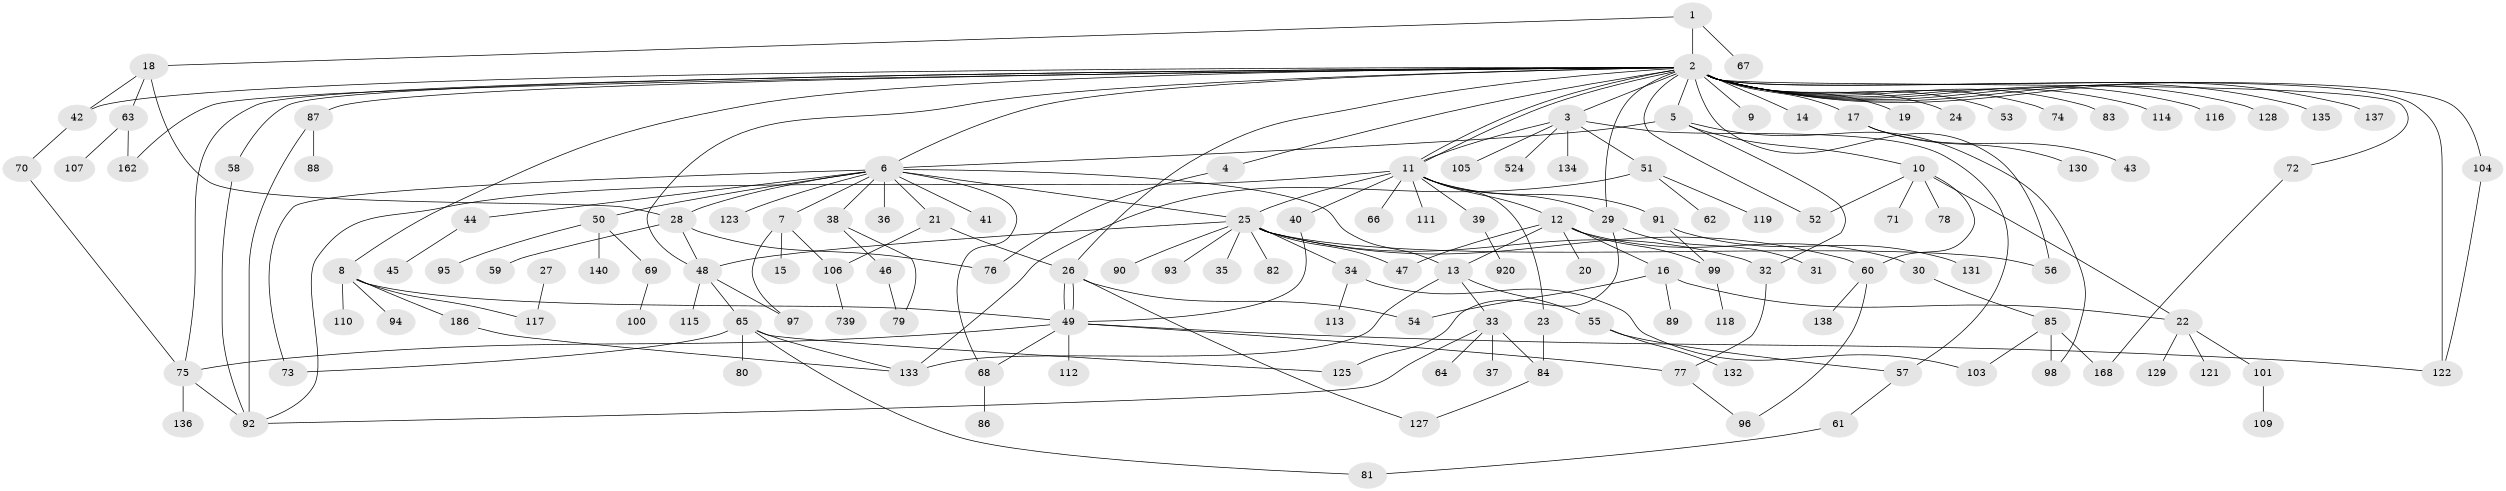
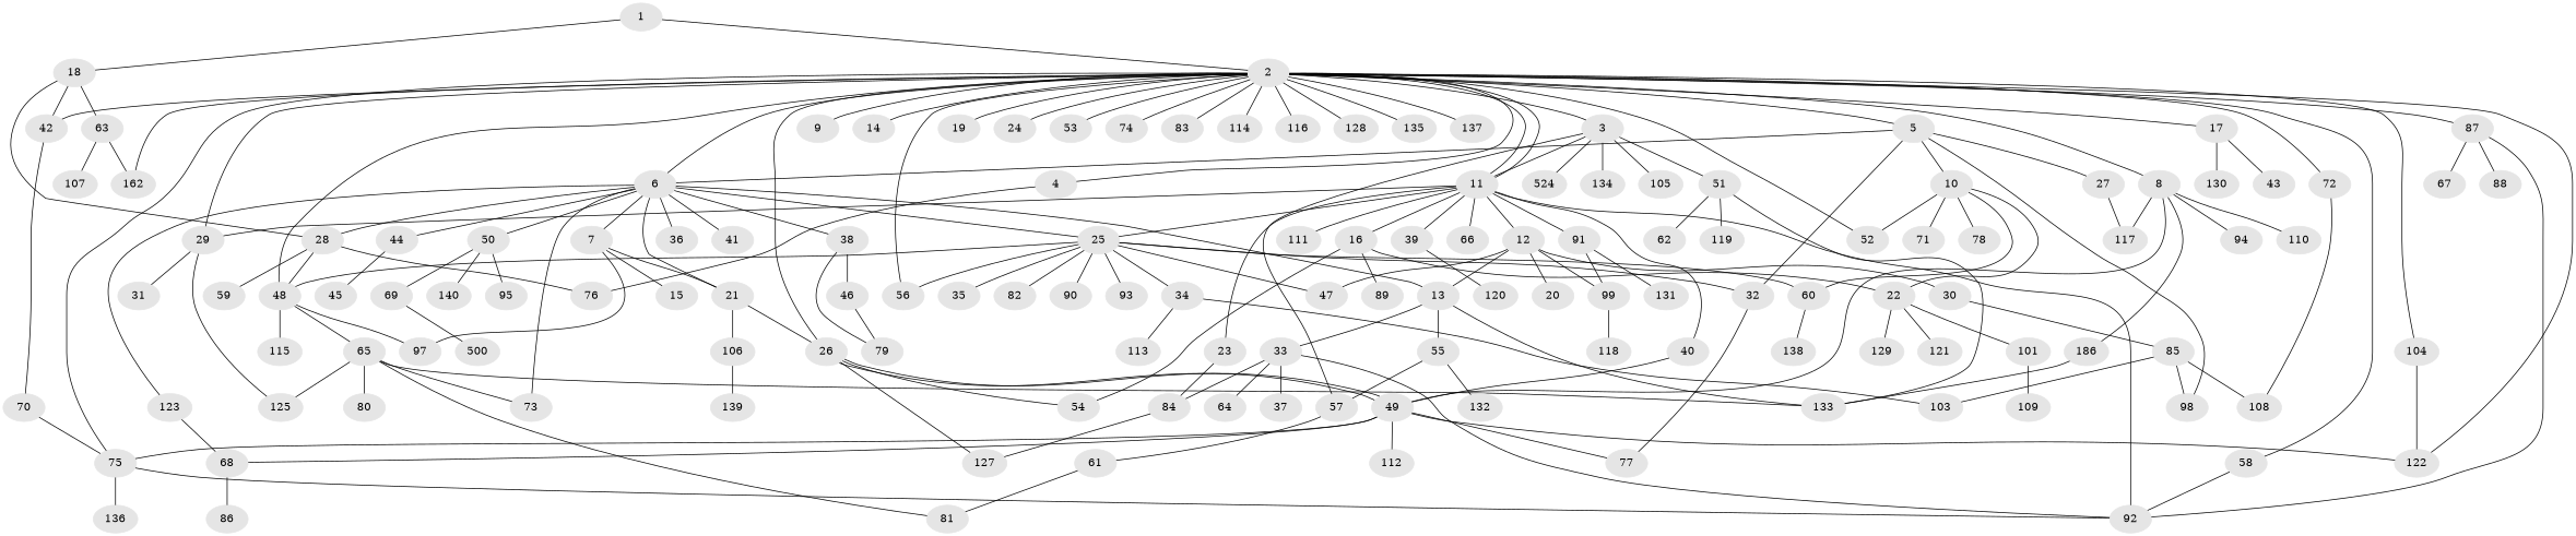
  graph {
    node [color=gray90 style=filled]
    1
    2
    18
    67
    3
    4
    5
    6
    8
    9
    11
    14
    17
    19
    24
    26
    29
    42
    48
    52
    53
    56
    58
    72
    74
    75
    83
    87
    n29 [label=162]
    104
    114
    116
    122
    128
    135
    137
    28
    63
    51
    57
    105
    n42 [label=524]
    134
    76
    10
    27
    32
    98
    7
    13
    21
    25
    36
    38
    41
    44
    50
    68
    73
    123
    49
    94
    110
    117
    n65 [label=186]
    12
    16
    23
    39
    40
    66
    91
    92
    111
    43
    130
    54
    127
    31
    125
    70
    97
    65
    115
-   108 [label=168]
+   108
    136
    88
    133
    62
    119
    61
    22
    60
    71
    78
    77
    15
    33
    55
    106
    47
    34
    35
    82
    90
    93
    59
    46
    79
    45
    69
    95
    140
    86
    112
    101
    121
    129
-   96
    138
    20
    30
    99
    89
    84
-   120 [label=920]
+   120
    131
    85
    118
    37
    64
    132
    107
-   139 [label=739]
+   139
    109
    103
    113
    81
    80
-   100
+   100 [label=500]
    1 -- 2
    1 -- 18
-   1 -- 67
+   87 -- 67
    2 -- 3
    2 -- 4
    2 -- 5
    2 -- 6
    2 -- 8
    2 -- 9
    2 -- 11
    2 -- 11
    2 -- 14
    2 -- 17
    2 -- 19
    2 -- 24
    2 -- 26
    2 -- 29
    2 -- 42
    2 -- 48
    2 -- 52
    2 -- 53
    2 -- 56
    2 -- 58
    2 -- 72
    2 -- 74
    2 -- 75
    2 -- 83
    2 -- 87
    2 -- n29
    2 -- 104
    2 -- 114
    2 -- 116
    2 -- 122
    2 -- 128
    2 -- 135
    2 -- 137
    18 -- 42
    18 -- 28
    18 -- 63
    3 -- 11
    3 -- 51
    3 -- 57
    3 -- 105
    3 -- n42
    3 -- 134
    4 -- 76
    5 -- 6
    5 -- 10
+   5 -- 27
    5 -- 32
    5 -- 98
    6 -- 28
    6 -- 7
    6 -- 13
    6 -- 21
    6 -- 25
    6 -- 36
    6 -- 38
    6 -- 41
    6 -- 44
    6 -- 50
-   6 -- 68
+   123 -- 68
    6 -- 73
    6 -- 123
    8 -- 49
    8 -- 94
    8 -- 110
    8 -- 117
    8 -- n65
    11 -- 29
    11 -- 25
    11 -- 12
-   12 -- 16
+   11 -- 16
    11 -- 23
    11 -- 39
    11 -- 40
    11 -- 66
    11 -- 91
    11 -- 92
    11 -- 111
    17 -- 43
    17 -- 130
    26 -- 49
    26 -- 49
    26 -- 54
    26 -- 127
    29 -- 31
    29 -- 125
    42 -- 70
    48 -- 97
    48 -- 65
    48 -- 115
    58 -- 92
    72 -- 108
    75 -- 92
    75 -- 136
    87 -- 92
    87 -- 88
    104 -- 122
    28 -- 48
    28 -- 76
    28 -- 59
    63 -- n29
    63 -- 107
    51 -- 133
    51 -- 62
    51 -- 119
    57 -- 61
    10 -- 52
    10 -- 22
    10 -- 60
    10 -- 71
    10 -- 78
    27 -- 117
    32 -- 77
-   7 -- 106
+   7 -- 21
    7 -- 97
    7 -- 15
    13 -- 133
    13 -- 33
    13 -- 55
    21 -- 26
    21 -- 106
    25 -- 48
    25 -- 56
    25 -- 32
    25 -- 60
    25 -- 47
    25 -- 34
    25 -- 35
    25 -- 82
    25 -- 90
    25 -- 93
    38 -- 46
    38 -- 79
    44 -- 45
    50 -- 69
    50 -- 95
    50 -- 140
    68 -- 86
    49 -- 75
    49 -- 122
    49 -- 68
    49 -- 77
    49 -- 112
    n65 -- 133
    12 -- 13
    12 -- 47
    12 -- 20
    12 -- 30
    12 -- 99
    16 -- 54
    16 -- 22
    16 -- 89
    23 -- 84
    39 -- 120
    40 -- 49
    91 -- 99
    91 -- 131
    70 -- 75
    65 -- 73
    65 -- 125
    65 -- 133
    65 -- 81
    65 -- 80
    61 -- 81
    22 -- 101
    22 -- 121
    22 -- 129
-   60 -- 96
    60 -- 138
-   77 -- 96
    33 -- 92
    33 -- 84
    33 -- 37
    33 -- 64
    55 -- 57
    55 -- 132
    106 -- 139
    34 -- 103
    34 -- 113
    46 -- 79
    69 -- 100
    101 -- 109
    30 -- 85
    99 -- 118
    84 -- 127
    85 -- 98
    85 -- 108
    85 -- 103
  }
